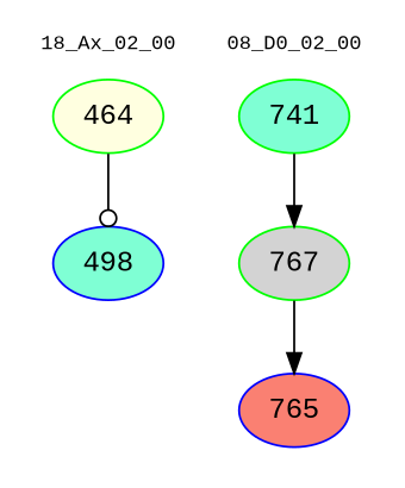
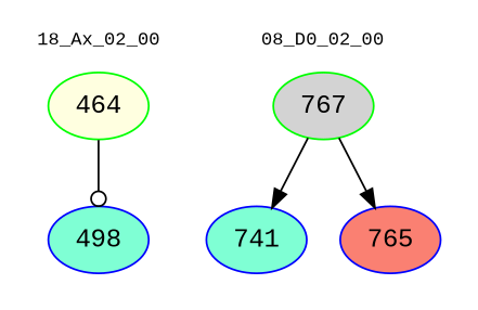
  digraph {
    fontname="Liberation Mono"
    node [color=green fillcolor=aquamarine fontname="Liberation Mono" style=filled]
    edge [arrowhead=normal color=black fontname="Liberation Mono"]
    n1 [fillcolor=lightyellow label=464]
    n2 [color=blue label=498]
    n3 [fillcolor=lightgrey label=767]
-   n4 [label=741]
+   n4 [color=blue label=741]
    n5 [color=blue fillcolor=salmon label=765]
    subgraph cluster_1 {
      color=white
      fontsize=10
      label="18_Ax_02_00"
      n1
      n2
    }
    subgraph cluster_2 {
      color=white
      fontsize=10
      label="08_D0_02_00"
      n3
      n4
      n5
    }
    n1 -> n2 [arrowhead=odot]
-   n4 -> n3
+   n3 -> n4
    n3 -> n5
  }
